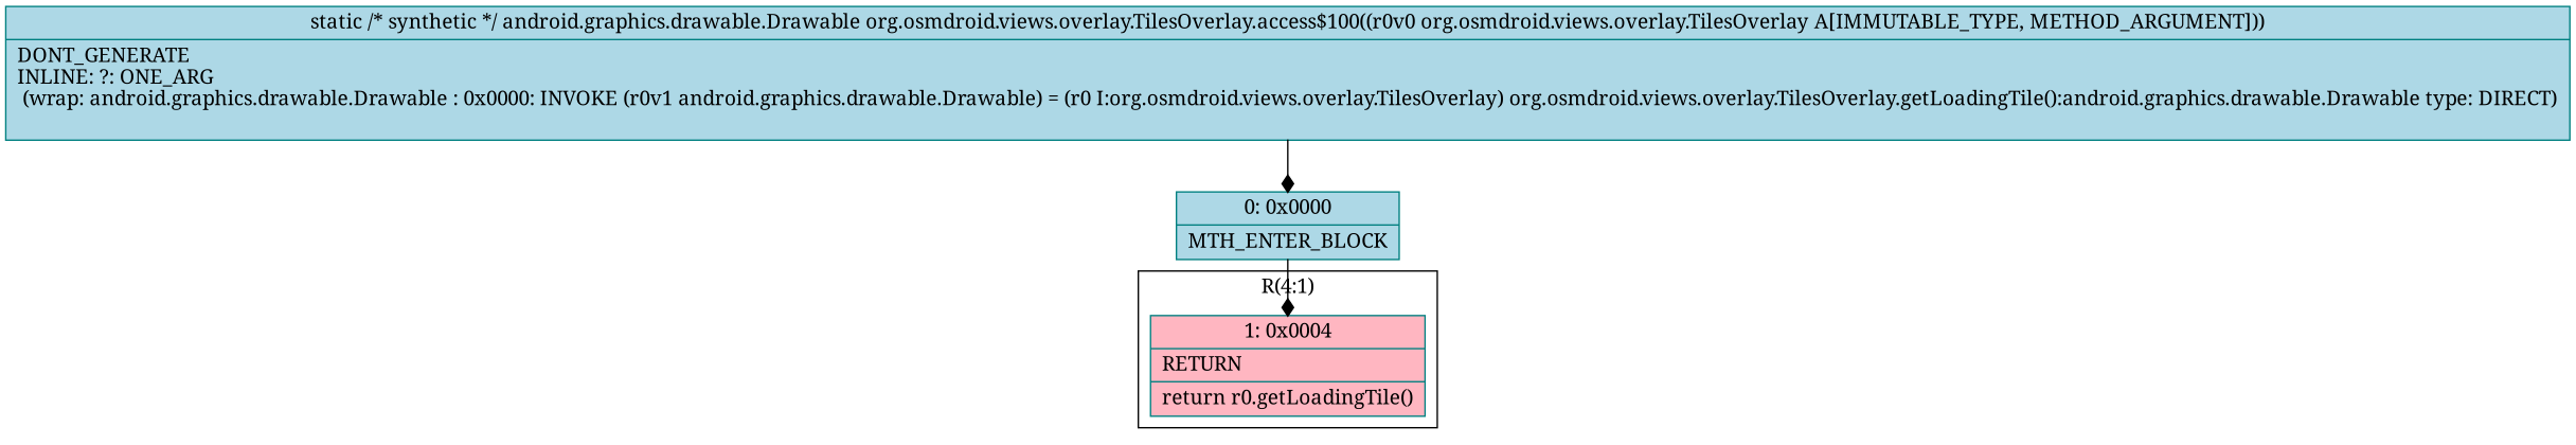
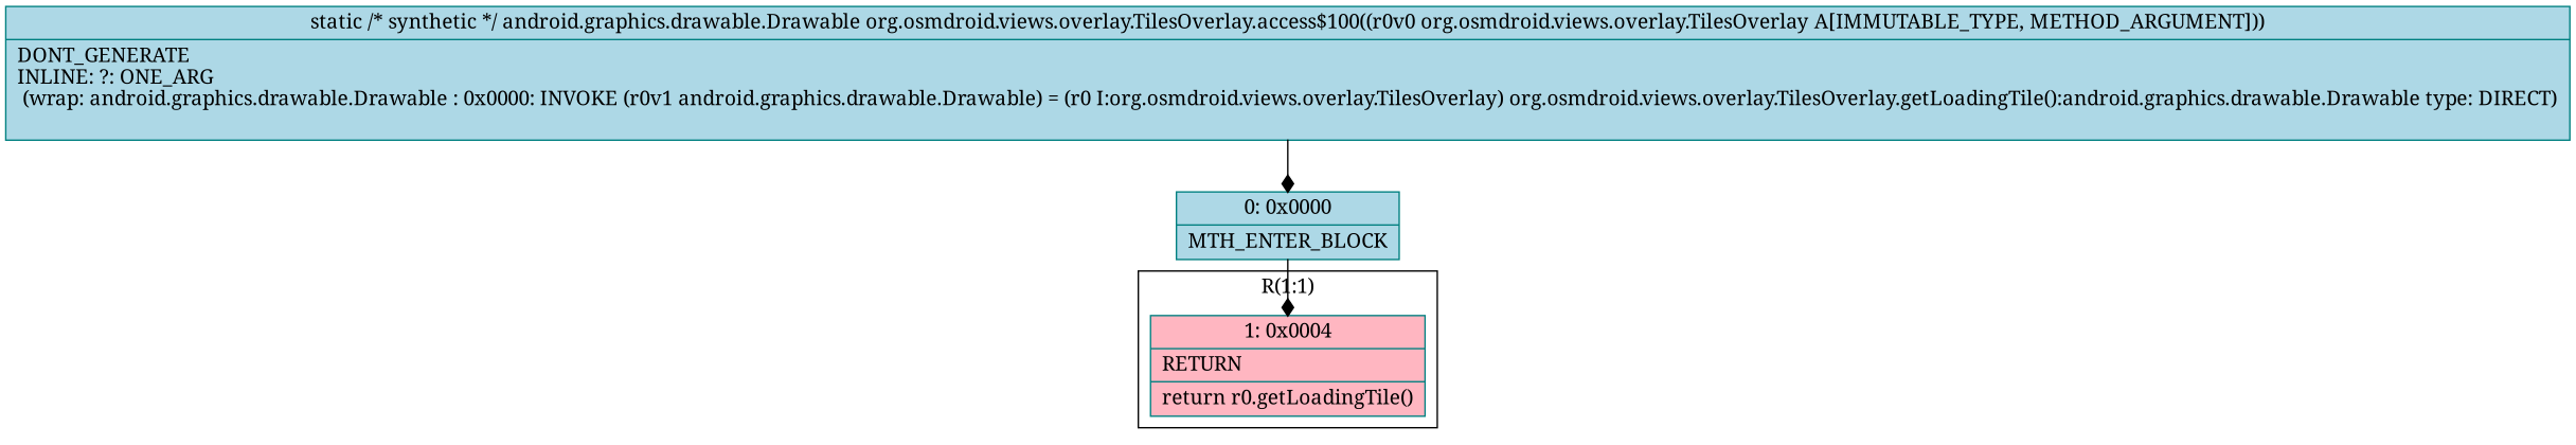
  digraph {
    fontname="Noto Serif"
    node [color=teal shape=record style=filled fillcolor=lightblue fontname="Noto Serif"]
    edge [arrowhead=diamond fontname="Noto Serif"]
    n1 [label="{1\:\ 0x0004|RETURN\l|return r0.getLoadingTile()\l}" fillcolor=lightpink]
    n2 [label="{0\:\ 0x0000|MTH_ENTER_BLOCK\l}"]
    n3 [label="{static \/* synthetic *\/ android.graphics.drawable.Drawable org.osmdroid.views.overlay.TilesOverlay.access$100((r0v0 org.osmdroid.views.overlay.TilesOverlay A[IMMUTABLE_TYPE, METHOD_ARGUMENT]))  | DONT_GENERATE\lINLINE: ?: ONE_ARG  \l  (wrap: android.graphics.drawable.Drawable : 0x0000: INVOKE  (r0v1 android.graphics.drawable.Drawable) = (r0 I:org.osmdroid.views.overlay.TilesOverlay) org.osmdroid.views.overlay.TilesOverlay.getLoadingTile():android.graphics.drawable.Drawable type: DIRECT)\l\l}"]
    subgraph cluster_1 {
-     label="R(4:1)"
+     label="R(1:1)"
      n1
    }
    n2 -> n1
    n3 -> n2
  }
